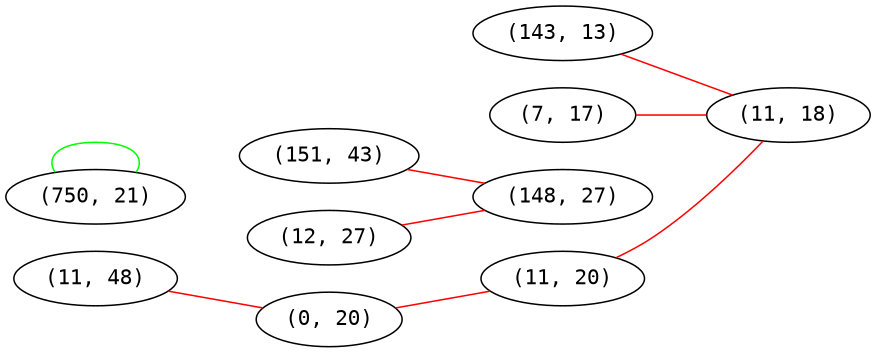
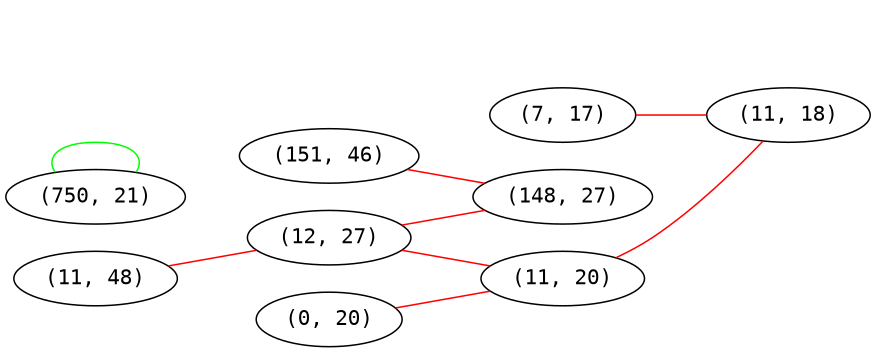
  graph {
    fontname="DejaVu Sans Mono"
    rankdir=LR
    node [fontname="DejaVu Sans Mono"]
    edge [color=red fontname="DejaVu Sans Mono" weight=1]
    n1 [label="(0, 20)"]
    "(11, 20)"
    n3 [label="(11, 18)"]
    "(11, 48)"
    "(12, 27)"
    "(148, 27)"
-   "(143, 13)"
    n8 [label="(750, 21)"]
-   "(151, 46)" [label="(151, 43)"]
+   "(151, 46)"
    n10 [label="(7, 17)"]
    n1 -- "(11, 20)"
    "(11, 20)" -- n3
-   "(11, 48)" -- n1
+   "(11, 48)" -- "(12, 27)"
+   "(12, 27)" -- "(11, 20)"
    "(12, 27)" -- "(148, 27)"
-   "(143, 13)" -- n3
    n8 -- n8 [color=green weight=2]
    "(151, 46)" -- "(148, 27)"
    n10 -- n3
  }
